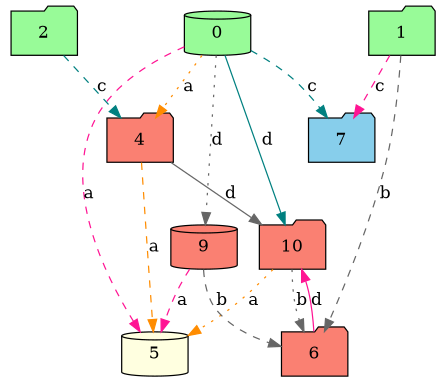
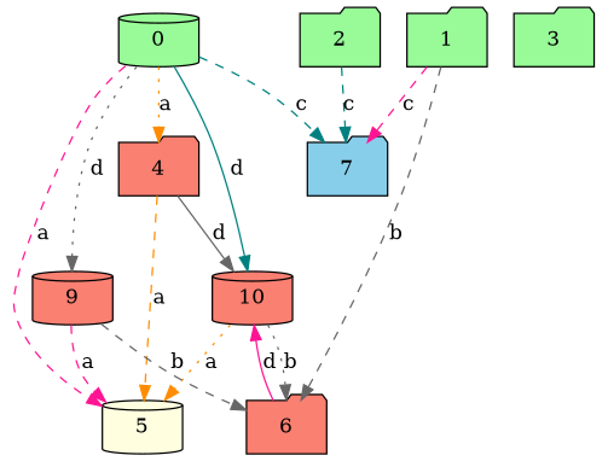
  strict digraph {
    node [fillcolor=salmon shape=folder style=filled]
    edge [color=gray40 style=dashed]
    5 [fillcolor=lightyellow shape=cylinder]
    4
-   10
+   10 [shape=cylinder]
    6
    0 [fillcolor=palegreen shape=cylinder]
    n6 [fillcolor=skyblue label=7]
    9 [shape=cylinder]
    1 [fillcolor=palegreen]
    2 [fillcolor=palegreen]
+   3 [fillcolor=palegreen]
    4 -> 5 [color=darkorange label=a]
    4 -> 10 [label=d style=solid]
    10 -> 5 [color=darkorange label=a style=dotted]
    10 -> 6 [label=b style=dotted]
    6 -> 10 [color=deeppink label=d style=solid]
    0 -> 5 [color=deeppink label=a]
    0 -> 4 [color=darkorange label=a style=dotted]
    0 -> 10 [color=teal label=d style=solid]
    0 -> n6 [color=teal label=c]
    0 -> 9 [label=d style=dotted]
    9 -> 5 [color=deeppink label=a]
    9 -> 6 [label=b]
    1 -> 6 [label=b]
    1 -> n6 [color=deeppink label=c]
-   2 -> 4 [color=teal label=c]
+   2 -> n6 [color=teal label=c]
  }
